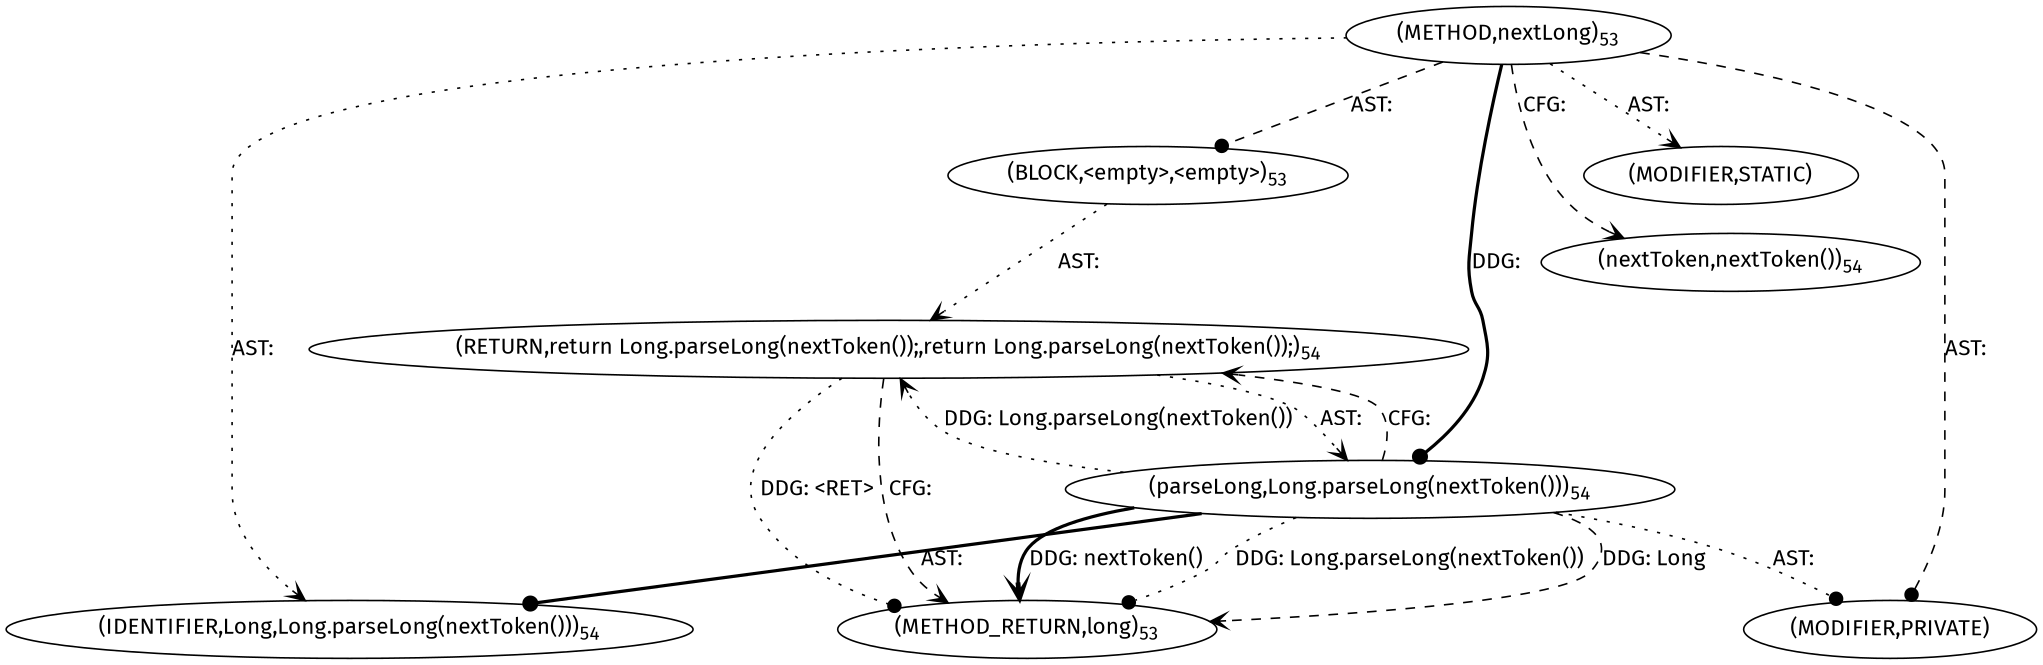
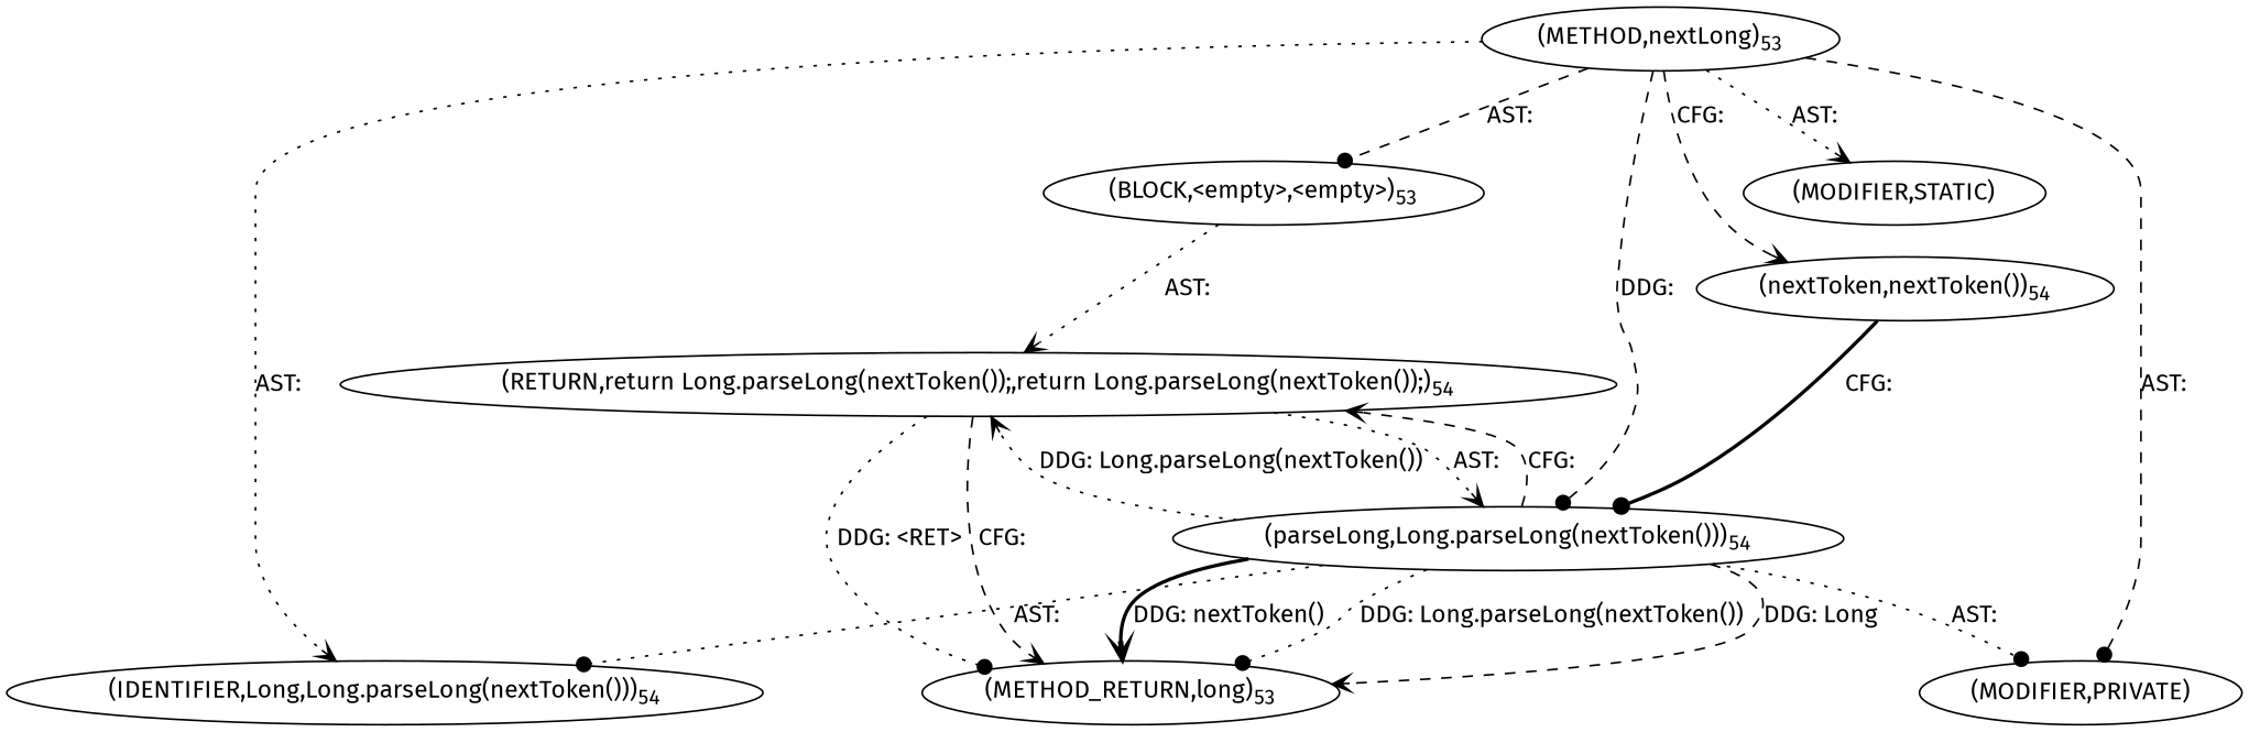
  digraph {
    fontname="Fira Sans"
    node [fontname="Fira Sans"]
    edge [arrowhead=vee fontname="Fira Sans" style=dotted]
    n1 [label=<(METHOD,nextLong)<SUB>53</SUB>>]
    n2 [label=<(BLOCK,&lt;empty&gt;,&lt;empty&gt;)<SUB>53</SUB>>]
    n3 [label=<(parseLong,Long.parseLong(nextToken()))<SUB>54</SUB>>]
    n4 [label=<(nextToken,nextToken())<SUB>54</SUB>>]
    n5 [label=<(MODIFIER,PRIVATE)>]
    n6 [label=<(MODIFIER,STATIC)>]
    n7 [label=<(IDENTIFIER,Long,Long.parseLong(nextToken()))<SUB>54</SUB>>]
    n8 [label=<(RETURN,return Long.parseLong(nextToken());,return Long.parseLong(nextToken());)<SUB>54</SUB>>]
    n9 [label=<(METHOD_RETURN,long)<SUB>53</SUB>>]
    n1 -> n2 [arrowhead=dot label="AST: " style=dashed]
-   n1 -> n3 [arrowhead=dot label="DDG: " style=bold]
+   n1 -> n3 [arrowhead=dot label="DDG: " style=dashed]
    n1 -> n4 [label="CFG: " style=dashed]
    n1 -> n5 [arrowhead=dot label="AST: " style=dashed]
    n1 -> n6 [label="AST: "]
    n1 -> n7 [label="AST: "]
    n2 -> n8 [label="AST: "]
    n3 -> n5 [arrowhead=dot label="AST: "]
-   n3 -> n7 [arrowhead=dot label="AST: " style=bold]
+   n3 -> n7 [arrowhead=dot label="AST: "]
    n3 -> n8 [label="CFG: " style=dashed]
    n3 -> n8 [label="DDG: Long.parseLong(nextToken())"]
    n3 -> n9 [label="DDG: Long" style=dashed]
    n3 -> n9 [label="DDG: nextToken()" style=bold]
    n3 -> n9 [arrowhead=dot label="DDG: Long.parseLong(nextToken())"]
+   n4 -> n3 [arrowhead=dot label="CFG: " style=bold]
    n8 -> n3 [label="AST: "]
    n8 -> n9 [label="CFG: " style=dashed]
    n8 -> n9 [arrowhead=dot label="DDG: &lt;RET&gt;"]
  }
